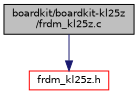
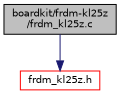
  digraph {
    node [fontname=Helvetica fontsize=10 shape=record style=filled]
-   n1 [color=black fillcolor=grey75 fontcolor=black height=0.2 label="boardkit/boardkit-kl25z\l/frdm_kl25z.c" width=0.4]
+   n1 [color=black fillcolor=grey75 fontcolor=black height=0.2 label="boardkit/frdm-kl25z\l/frdm_kl25z.c" width=0.4]
    n2 [color=red fillcolor=white height=0.2 label="frdm_kl25z.h" width=0.4]
    n1 -> n2 [color=midnightblue fontname=Helvetica fontsize=10 labelfontname=Helvetica labelfontsize=10 style=solid]
  }
